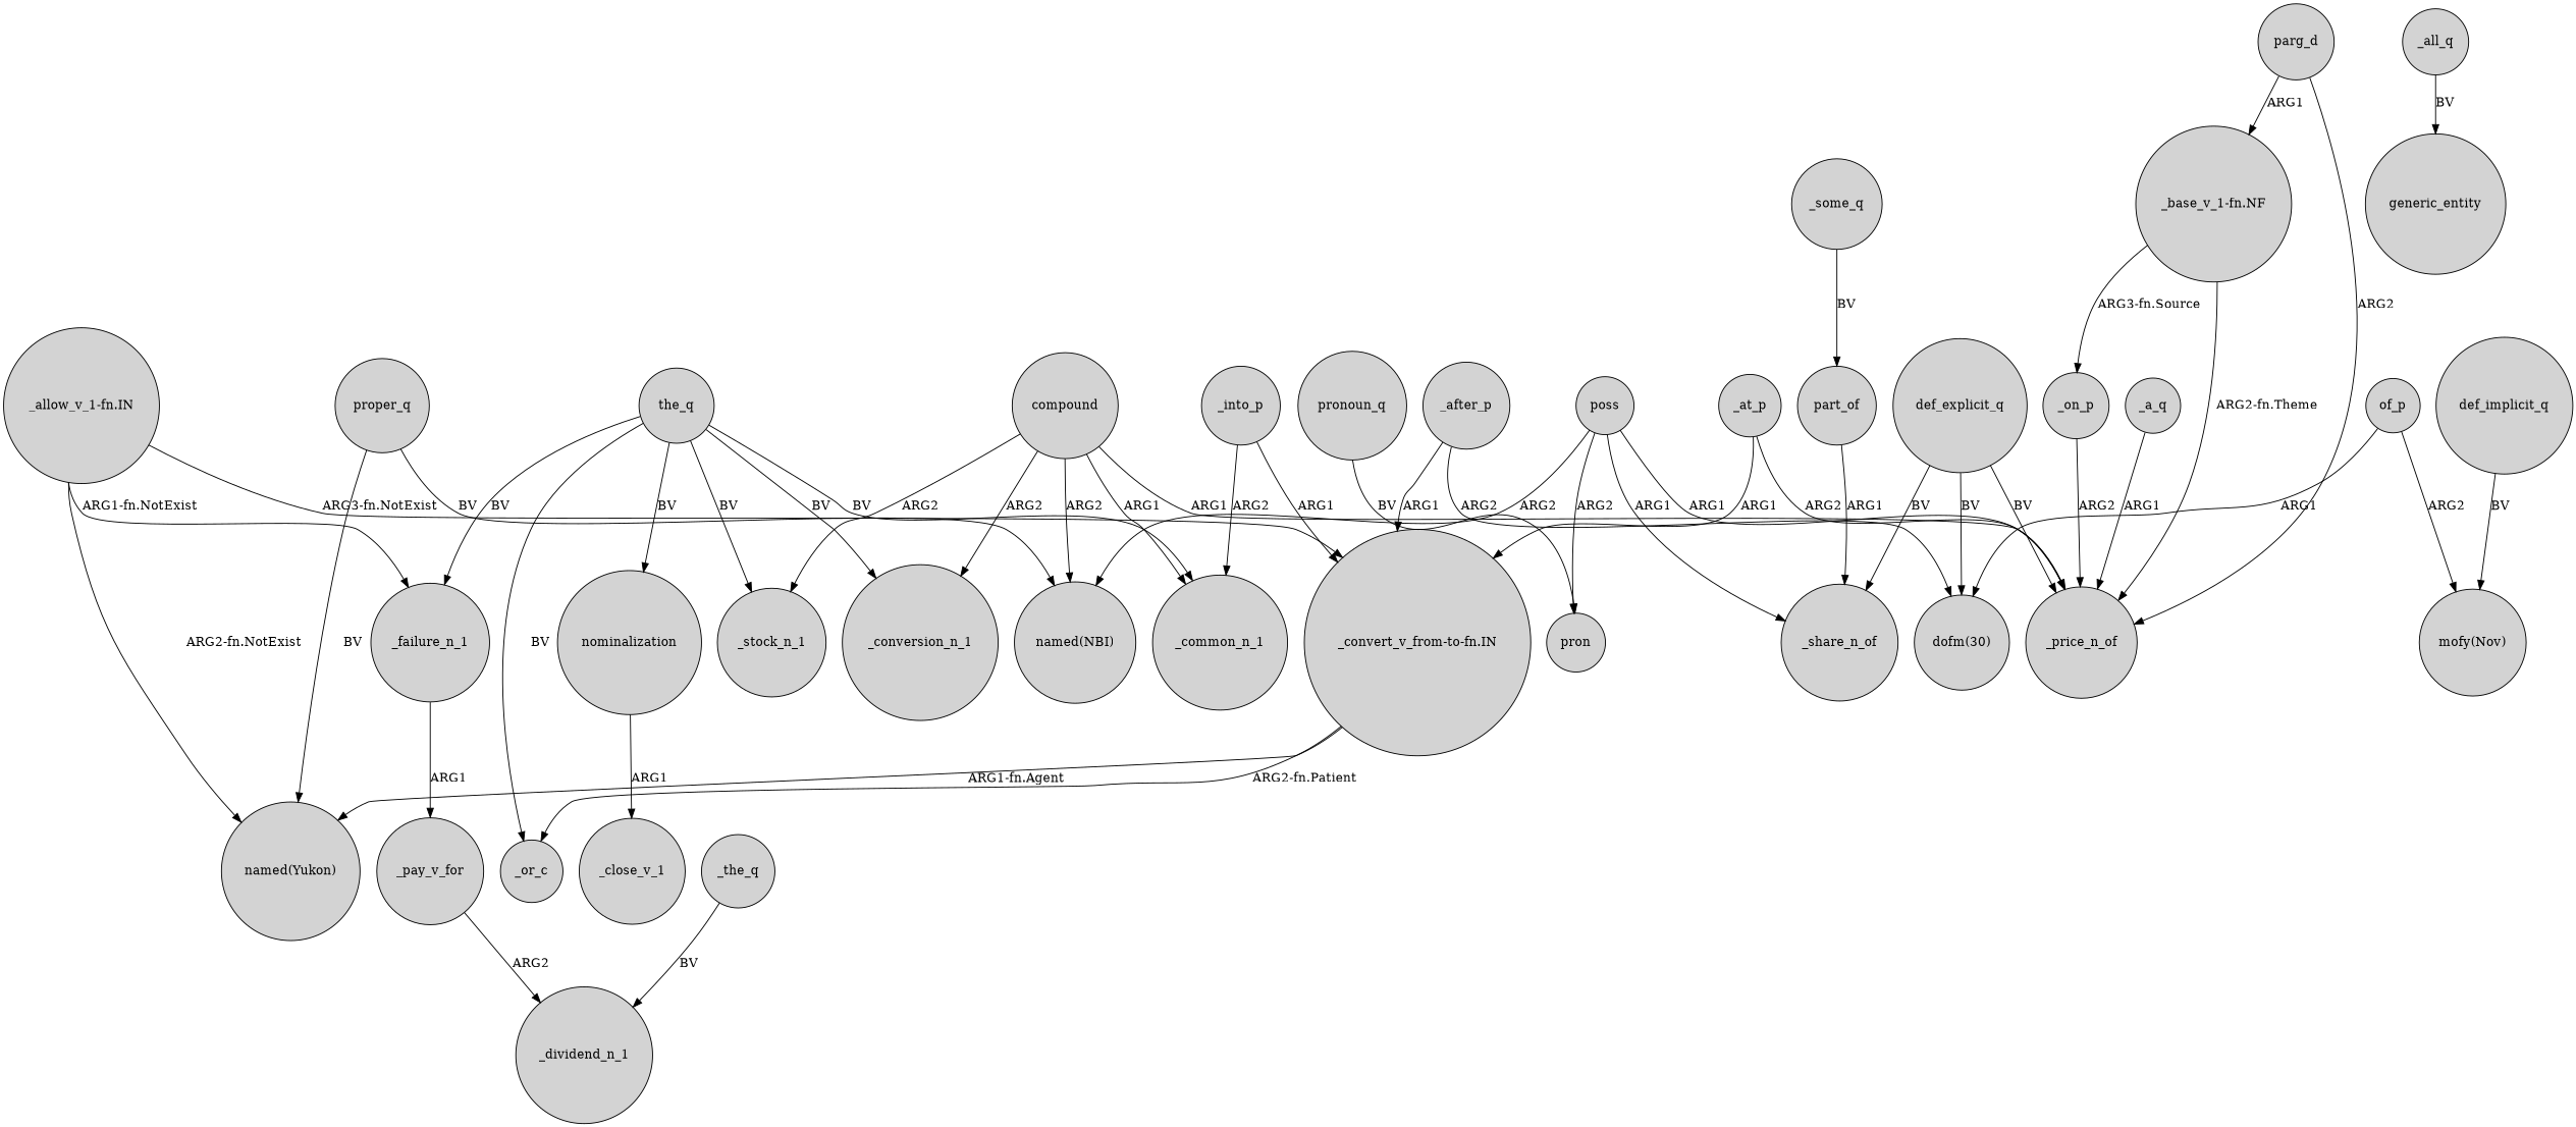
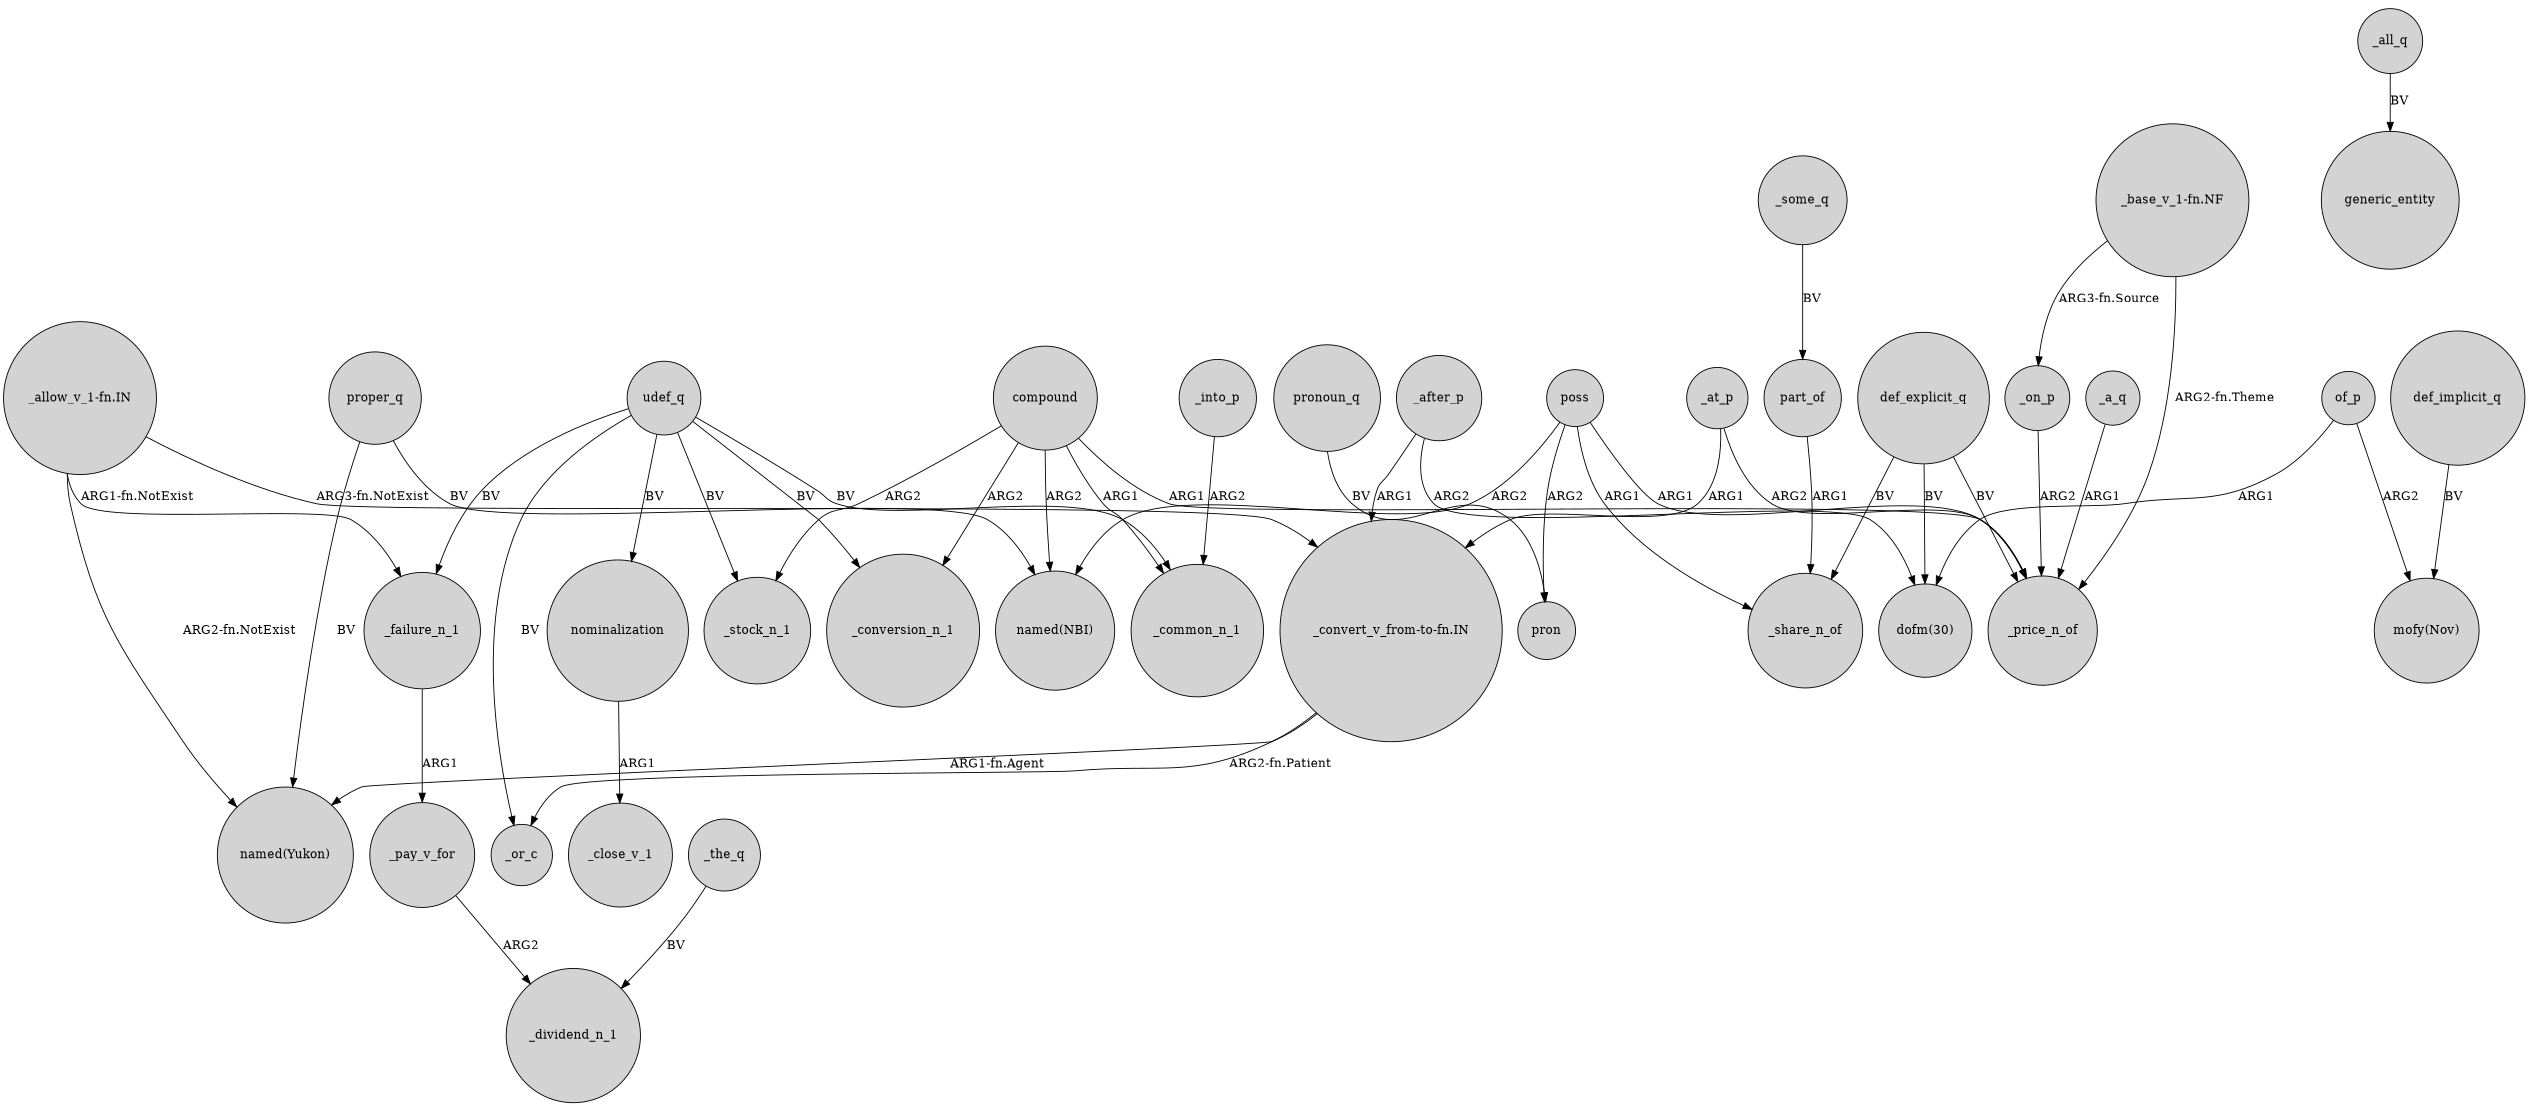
  digraph {
    node [shape=circle style=filled]
    "_allow_v_1-fn.IN"
    "_convert_v_from-to-fn.IN"
    _failure_n_1
    "named(Yukon)"
    _or_c
    _pay_v_for
-   udef_q [label=the_q]
+   udef_q
    _common_n_1
    _conversion_n_1
    nominalization
    _stock_n_1
    _close_v_1
    _after_p
    "dofm(30)"
    poss
    _price_n_of
    pron
    "named(NBI)"
    _share_n_of
    _dividend_n_1
    _at_p
    _into_p
    _the_q
    compound
    def_explicit_q
    "_base_v_1-fn.NF"
    _on_p
    proper_q
    _some_q
    part_of
    _all_q
    generic_entity
    pronoun_q
    of_p
    "mofy(Nov)"
-   parg_d
    def_implicit_q
    _a_q
    "_allow_v_1-fn.IN" -> "_convert_v_from-to-fn.IN" [label="ARG3-fn.NotExist"]
    "_allow_v_1-fn.IN" -> _failure_n_1 [label="ARG1-fn.NotExist"]
    "_allow_v_1-fn.IN" -> "named(Yukon)" [label="ARG2-fn.NotExist"]
    "_convert_v_from-to-fn.IN" -> "named(Yukon)" [label="ARG1-fn.Agent"]
    "_convert_v_from-to-fn.IN" -> _or_c [label="ARG2-fn.Patient"]
    _failure_n_1 -> _pay_v_for [label=ARG1]
    _pay_v_for -> _dividend_n_1 [label=ARG2]
    udef_q -> _failure_n_1 [label=BV]
    udef_q -> _or_c [label=BV]
    udef_q -> _common_n_1 [label=BV]
    udef_q -> _conversion_n_1 [label=BV]
    udef_q -> nominalization [label=BV]
    udef_q -> _stock_n_1 [label=BV]
    nominalization -> _close_v_1 [label=ARG1]
    _after_p -> "_convert_v_from-to-fn.IN" [label=ARG1]
    _after_p -> "dofm(30)" [label=ARG2]
    poss -> _price_n_of [label=ARG1]
    poss -> pron [label=ARG2]
    poss -> "named(NBI)" [label=ARG2]
    poss -> _share_n_of [label=ARG1]
    _at_p -> "_convert_v_from-to-fn.IN" [label=ARG1]
    _at_p -> _price_n_of [label=ARG2]
-   _into_p -> "_convert_v_from-to-fn.IN" [label=ARG1]
    _into_p -> _common_n_1 [label=ARG2]
    _the_q -> _dividend_n_1 [label=BV]
    compound -> _common_n_1 [label=ARG1]
    compound -> _conversion_n_1 [label=ARG2]
    compound -> _stock_n_1 [label=ARG2]
    compound -> _price_n_of [label=ARG1]
    compound -> "named(NBI)" [label=ARG2]
    def_explicit_q -> "dofm(30)" [label=BV]
    def_explicit_q -> _price_n_of [label=BV]
    def_explicit_q -> _share_n_of [label=BV]
    "_base_v_1-fn.NF" -> _price_n_of [label="ARG2-fn.Theme"]
    "_base_v_1-fn.NF" -> _on_p [label="ARG3-fn.Source"]
    _on_p -> _price_n_of [label=ARG2]
    proper_q -> "named(Yukon)" [label=BV]
    proper_q -> "named(NBI)" [label=BV]
    _some_q -> part_of [label=BV]
    part_of -> _share_n_of [label=ARG1]
    _all_q -> generic_entity [label=BV]
    pronoun_q -> pron [label=BV]
    of_p -> "dofm(30)" [label=ARG1]
    of_p -> "mofy(Nov)" [label=ARG2]
-   parg_d -> _price_n_of [label=ARG2]
-   parg_d -> "_base_v_1-fn.NF" [label=ARG1]
    def_implicit_q -> "mofy(Nov)" [label=BV]
    _a_q -> _price_n_of [label=ARG1]
  }
